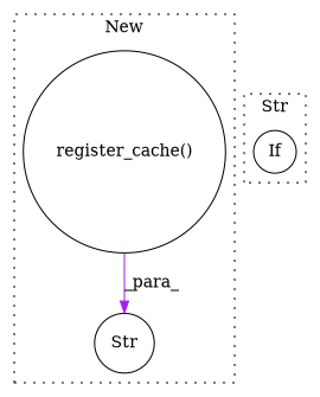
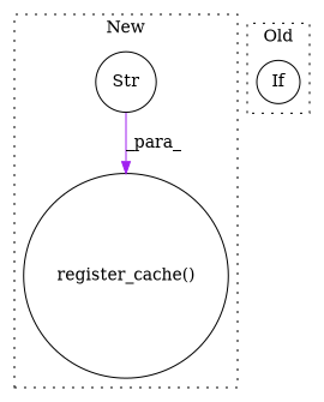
  digraph {
    node [shape=circle]
    n1 [a=75 l="20,1" label="register_cache()" s="4877,4905"]
    n2 [a=66 l=4 label=Str s=4897]
    n3 [a=96 l=3 label=If s=4016]
    subgraph cluster_1 {
      label=New
      style=dotted
      n1
      n2
    }
    subgraph cluster_2 {
-     label=Str
+     label=Old
      style=dotted
      n3
    }
-   n1 -> n2 [label=_para_ color=purple]
+   n2 -> n1 [label=_para_ color=purple]
  }
